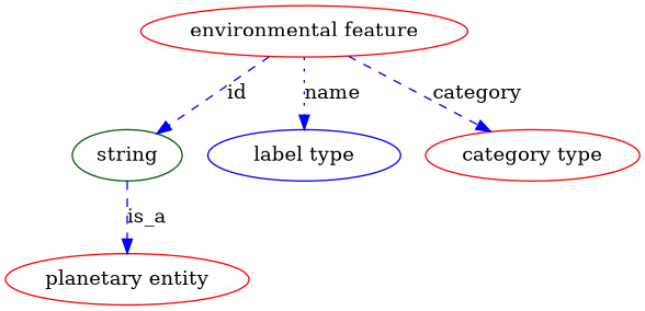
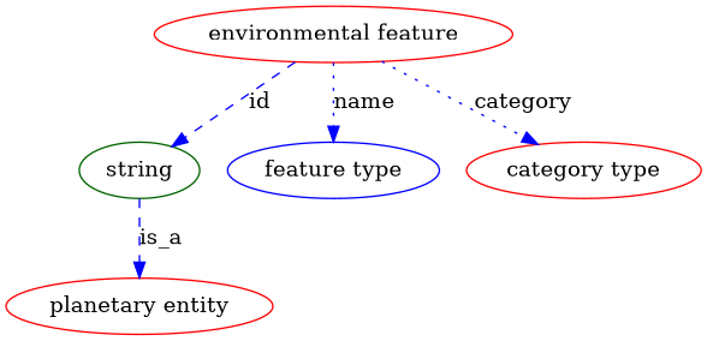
  digraph {
    node [color=red]
    edge [color=blue style=dashed]
    n1 [height=0.5 label="environmental feature" width=2.4734]
    n2 [color=darkgreen height=0.5 label=string width=0.84854]
-   n3 [color=blue height=0.5 label="label type" width=1.2638]
+   n3 [color=blue height=0.5 label="feature type" width=1.2638]
    n4 [height=0.5 label="category type" width=1.6249]
    "planetary entity" [height=0.5 width=1.8234]
    n1 -> n2 [label=id]
    n1 -> n3 [label=name style=dotted]
-   n1 -> n4 [label=category]
+   n1 -> n4 [label=category style=dotted]
    n2 -> "planetary entity" [label=is_a]
  }
